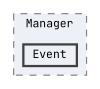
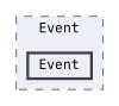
  digraph {
    compound=true
    fontname="JetBrains Mono"
    n1 [color=grey25 fillcolor="#edf0f7" fontname="JetBrains Mono" fontsize=10 height=0.2 label=Event shape=box style="filled,bold" width=0.4]
    subgraph cluster_1 {
      bgcolor="#edf0f7"
      fontsize=10
-     label=Manager
+     label=Event
      pencolor=grey50
      style="filled,dashed"
      n1
    }
  }
